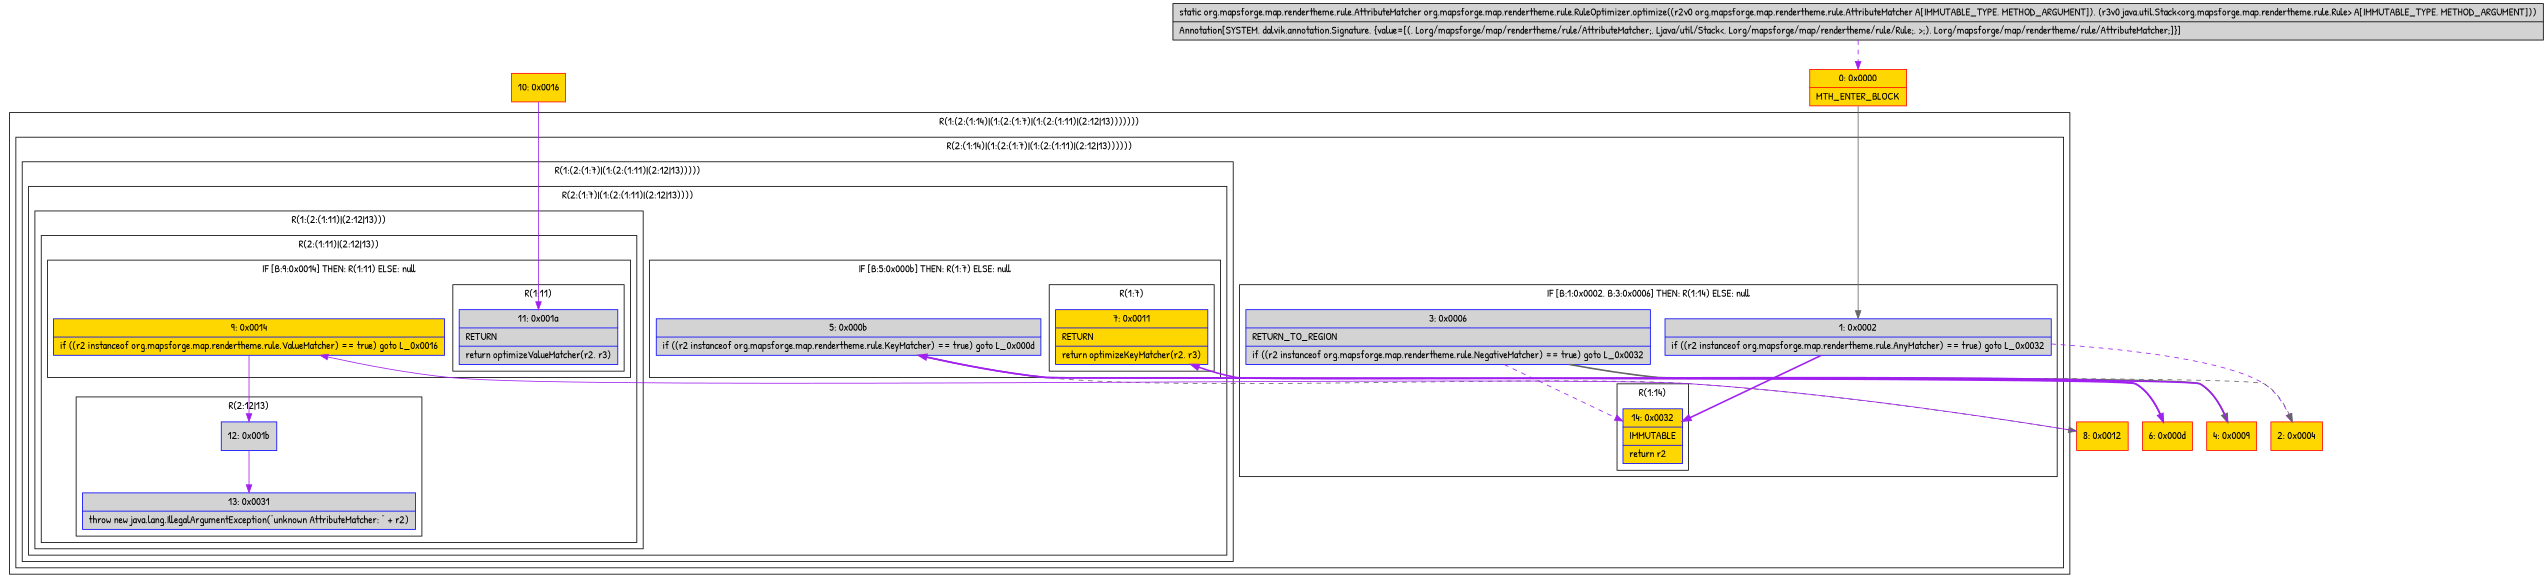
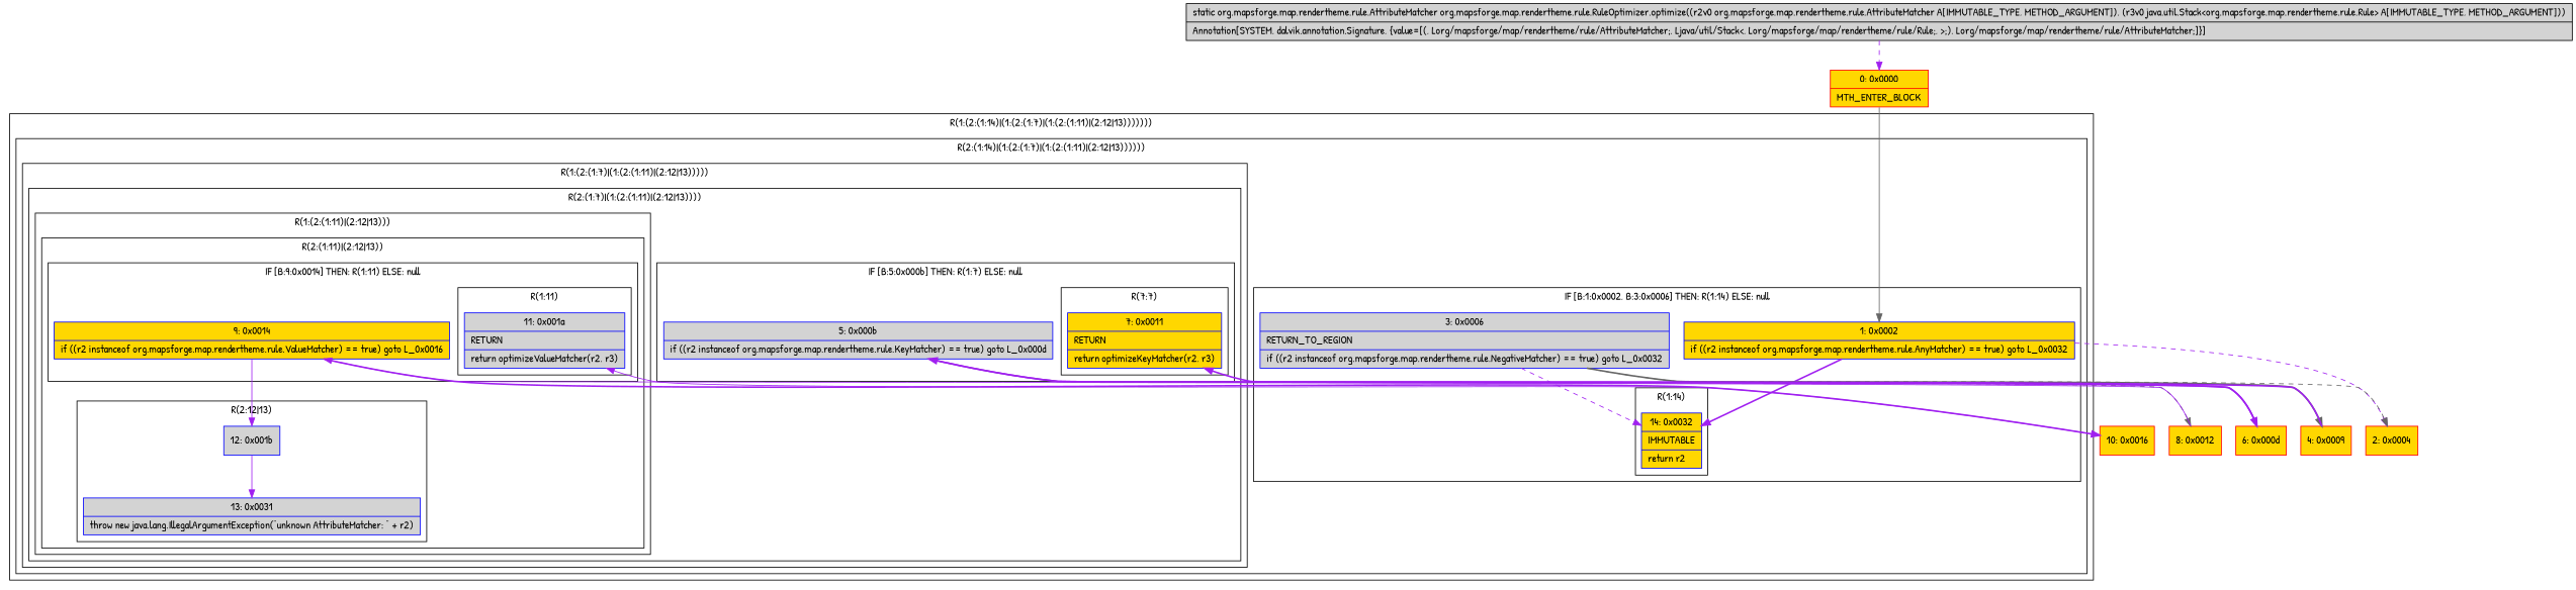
  digraph {
    fontname="Patrick Hand"
    node [color=blue fillcolor=gold fontname="Patrick Hand" shape=record style=filled]
    edge [color=purple fontname="Patrick Hand" style=bold]
    n1 [label="{14\:\ 0x0032|IMMUTABLE\l|return r2\l}"]
-   n2 [fillcolor=lightgrey label="{1\:\ 0x0002|if ((r2 instanceof org.mapsforge.map.rendertheme.rule.AnyMatcher) == true) goto L_0x0032\l}"]
+   n2 [label="{1\:\ 0x0002|if ((r2 instanceof org.mapsforge.map.rendertheme.rule.AnyMatcher) == true) goto L_0x0032\l}"]
    n3 [fillcolor=lightgrey label="{3\:\ 0x0006|RETURN_TO_REGION\l|if ((r2 instanceof org.mapsforge.map.rendertheme.rule.NegativeMatcher) == true) goto L_0x0032\l}"]
    n4 [label="{7\:\ 0x0011|RETURN\l|return optimizeKeyMatcher(r2, r3)\l}"]
    n5 [fillcolor=lightgrey label="{5\:\ 0x000b|if ((r2 instanceof org.mapsforge.map.rendertheme.rule.KeyMatcher) == true) goto L_0x000d\l}"]
    n6 [fillcolor=lightgrey label="{11\:\ 0x001a|RETURN\l|return optimizeValueMatcher(r2, r3)\l}"]
    n7 [label="{9\:\ 0x0014|if ((r2 instanceof org.mapsforge.map.rendertheme.rule.ValueMatcher) == true) goto L_0x0016\l}"]
    n8 [fillcolor=lightgrey label="{12\:\ 0x001b}"]
    n9 [fillcolor=lightgrey label="{13\:\ 0x0031|throw new java.lang.IllegalArgumentException(\"unknown AttributeMatcher: \" + r2)\l}"]
    n10 [color=red label="{2\:\ 0x0004}"]
    n11 [color=red label="{4\:\ 0x0009}"]
    n12 [color=red label="{6\:\ 0x000d}"]
    n13 [color=red label="{8\:\ 0x0012}"]
    n14 [color=red label="{10\:\ 0x0016}"]
    n15 [color=red label="{0\:\ 0x0000|MTH_ENTER_BLOCK\l}"]
    n16 [fillcolor=lightgrey label="{static org.mapsforge.map.rendertheme.rule.AttributeMatcher org.mapsforge.map.rendertheme.rule.RuleOptimizer.optimize((r2v0 org.mapsforge.map.rendertheme.rule.AttributeMatcher A[IMMUTABLE_TYPE, METHOD_ARGUMENT]), (r3v0 java.util.Stack\<org.mapsforge.map.rendertheme.rule.Rule\> A[IMMUTABLE_TYPE, METHOD_ARGUMENT]))  | Annotation[SYSTEM, dalvik.annotation.Signature, \{value=[(, Lorg\/mapsforge\/map\/rendertheme\/rule\/AttributeMatcher;, Ljava\/util\/Stack\<, Lorg\/mapsforge\/map\/rendertheme\/rule\/Rule;, \>;), Lorg\/mapsforge\/map\/rendertheme\/rule\/AttributeMatcher;]\}]\l}" color=""]
    subgraph cluster_1 {
      label="R(1:(2:(1:14)|(1:(2:(1:7)|(1:(2:(1:11)|(2:12|13)))))))"
      subgraph cluster_2 {
        label="R(2:(1:14)|(1:(2:(1:7)|(1:(2:(1:11)|(2:12|13))))))"
        subgraph cluster_3 {
          label="IF [B:1:0x0002, B:3:0x0006] THEN: R(1:14) ELSE: null"
          n2
          n3
          subgraph cluster_4 {
            label="R(1:14)"
            n1
          }
        }
        subgraph cluster_5 {
          label="R(1:(2:(1:7)|(1:(2:(1:11)|(2:12|13)))))"
          subgraph cluster_6 {
            label="R(2:(1:7)|(1:(2:(1:11)|(2:12|13))))"
            subgraph cluster_7 {
              label="IF [B:5:0x000b] THEN: R(1:7) ELSE: null"
              n5
              subgraph cluster_8 {
-               label="R(1:7)"
+               label="R(7:7)"
                n4
              }
            }
            subgraph cluster_9 {
              label="R(1:(2:(1:11)|(2:12|13)))"
              subgraph cluster_10 {
                label="R(2:(1:11)|(2:12|13))"
                subgraph cluster_11 {
                  label="IF [B:9:0x0014] THEN: R(1:11) ELSE: null"
                  n7
                  subgraph cluster_12 {
                    label="R(1:11)"
                    n6
                  }
                }
                subgraph cluster_13 {
                  label="R(2:12|13)"
                  n8
                  n9
                }
              }
            }
          }
        }
      }
    }
    n2 -> n1
    n2 -> n10 [style=dashed]
    n3 -> n1 [style=dashed]
    n3 -> n10 [color=gray40 style=dashed]
    n3 -> n11 [color=gray40]
    n5 -> n12
    n5 -> n13 [color=gray40 style=dashed]
    n7 -> n8 [style=solid]
+   n7 -> n14
    n8 -> n9 [style=solid]
    n11 -> n5
    n12 -> n4
    n13 -> n7 [style=solid]
    n14 -> n6 [style=solid]
    n15 -> n2 [color=gray40 style=solid]
    n16 -> n15 [style=dashed]
  }
